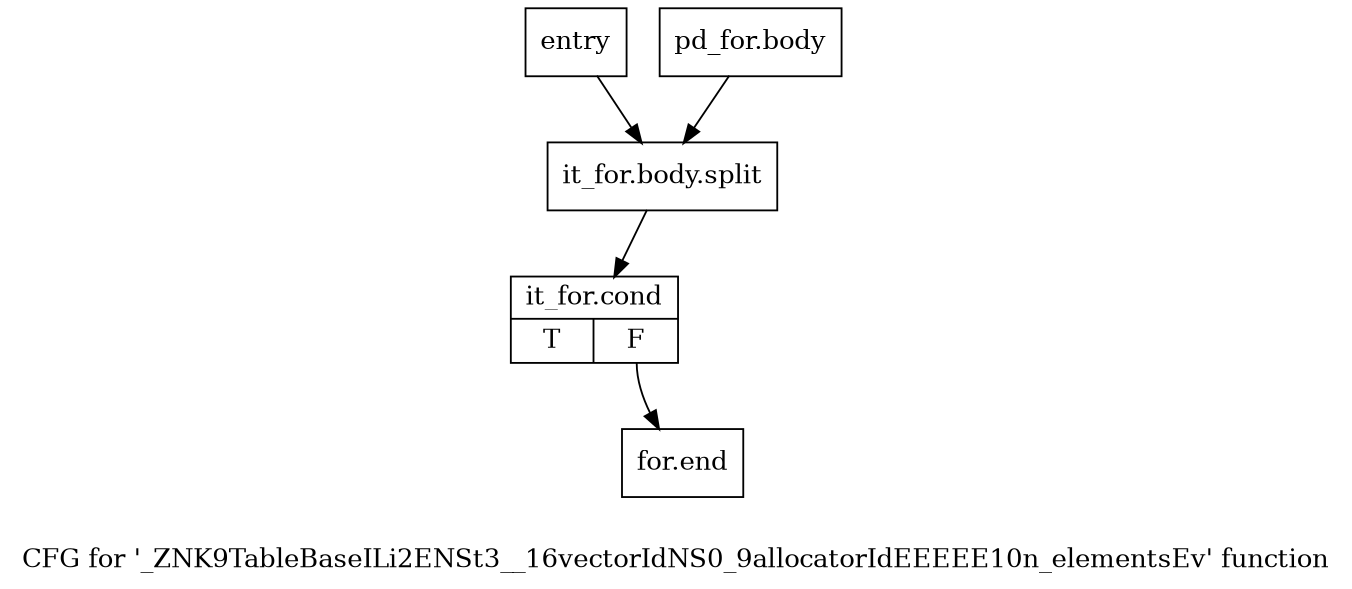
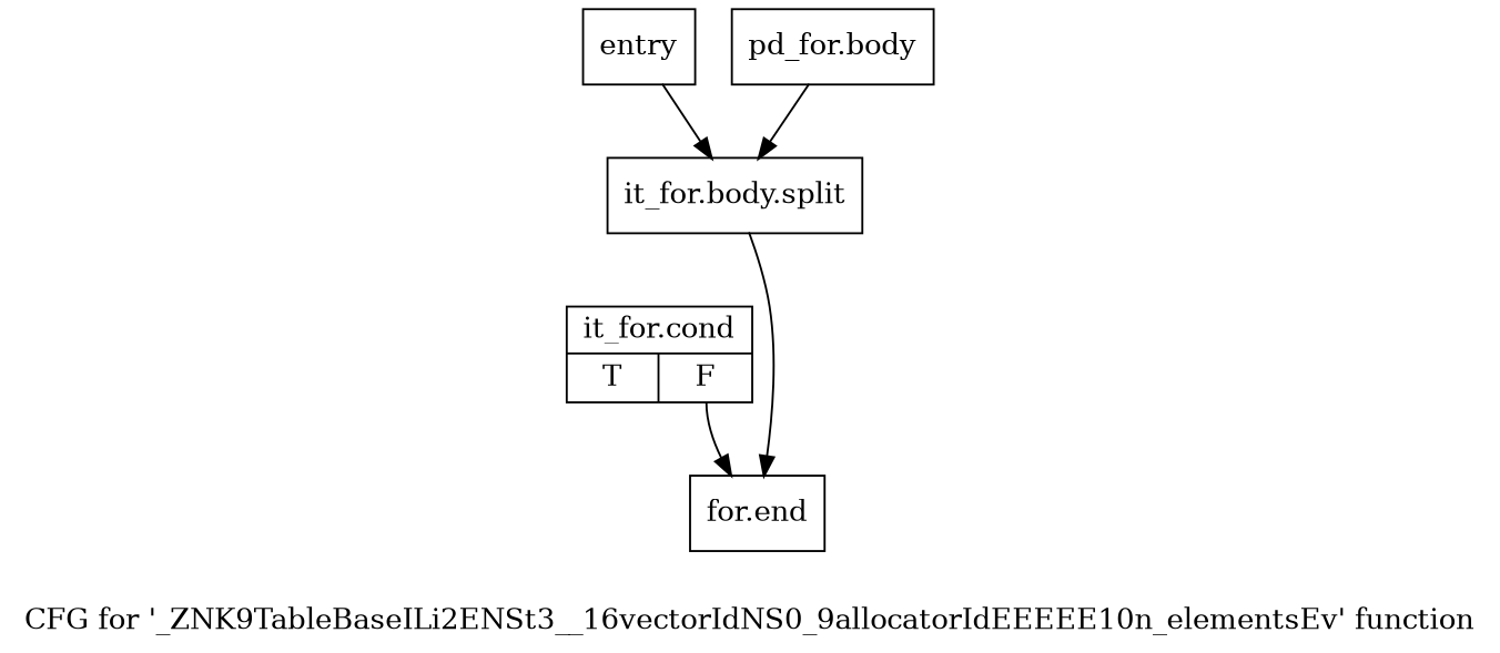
  digraph {
    label="CFG for '_ZNK9TableBaseILi2ENSt3__16vectorIdNS0_9allocatorIdEEEEE10n_elementsEv' function"
    node [shape=record]
    n1 [label="{entry}"]
    n2 [label="{it_for.body.split}"]
    n3 [label="{it_for.cond|{<s0>T|<s1>F}}"]
    n4 [label="{for.end}"]
    n5 [label="{pd_for.body}"]
    n1 -> n2
-   n2 -> n3
+   n2 -> n4
    n3 -> n4 [tailport=s1]
    n5 -> n2
  }
